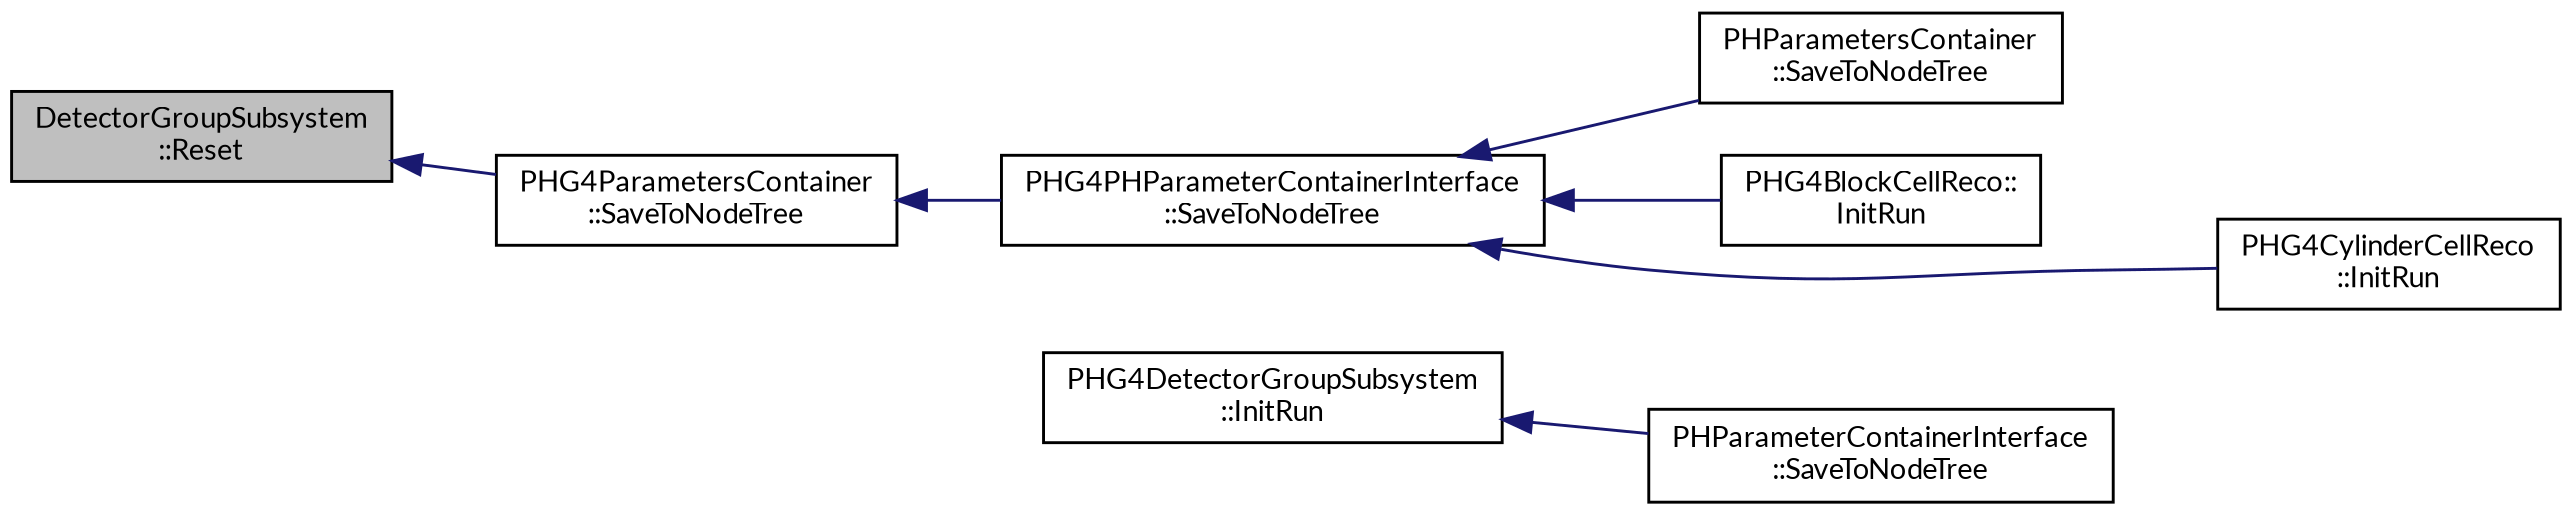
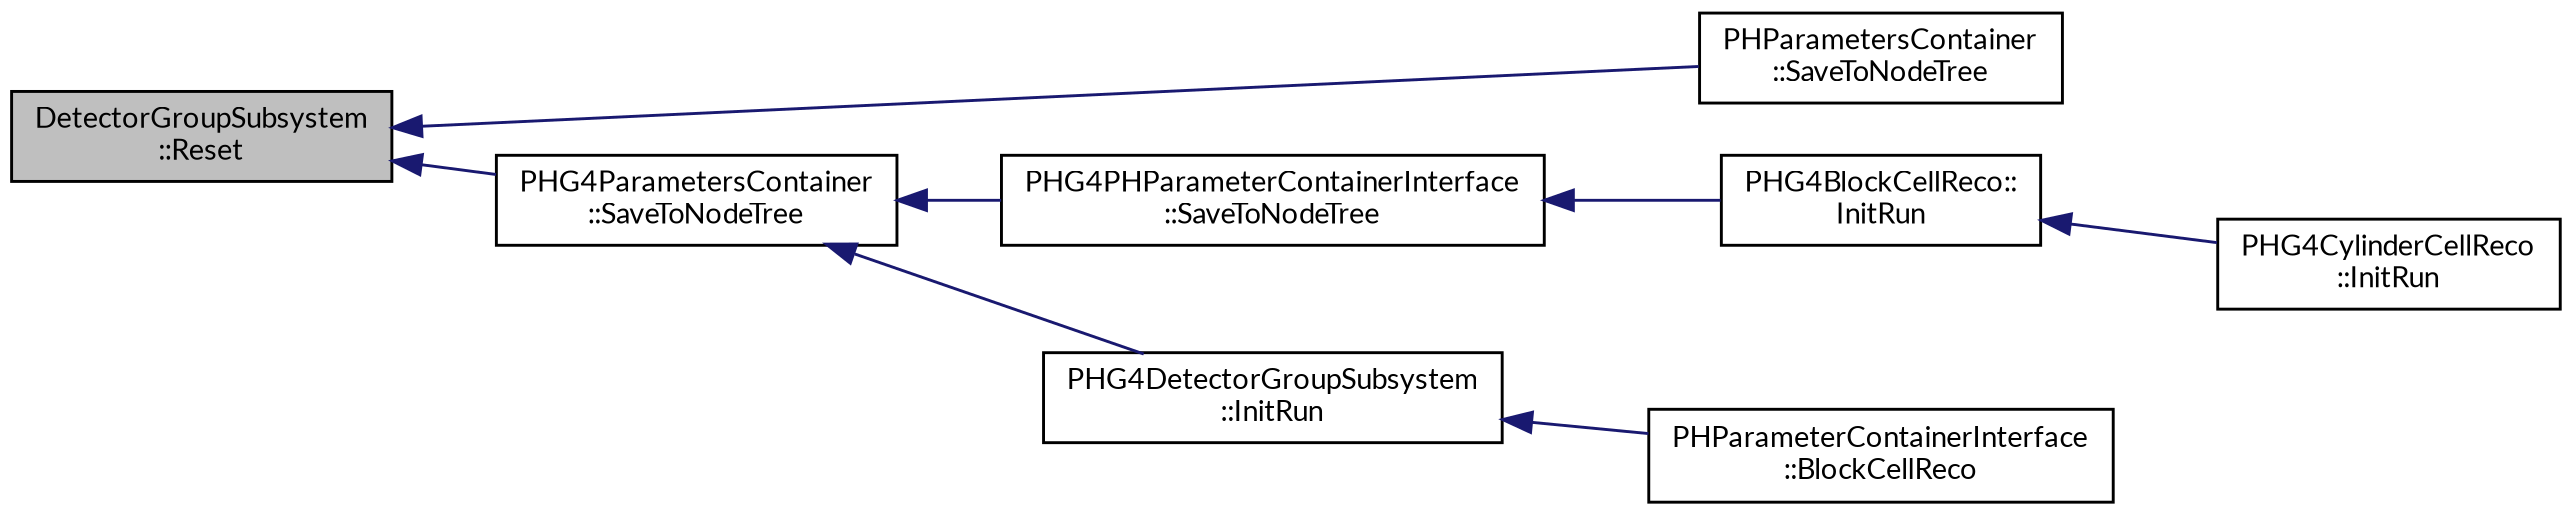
  digraph {
    fontname=Lato
    rankdir=LR
    node [color=black fontname=Lato fontsize=10 shape=record]
    edge [color=midnightblue dir=back fontname=Lato fontsize=10 labelfontname=FreeSans labelfontsize=10 style=solid]
    n1 [fillcolor=grey75 fontcolor=black height=0.2 label="DetectorGroupSubsystem\l::Reset" style=filled width=0.4]
    n2 [height=0.2 label="PHParametersContainer\l::SaveToNodeTree" width=0.4]
    n3 [height=0.2 label="PHG4ParametersContainer\l::SaveToNodeTree" width=0.4]
    n4 [height=0.2 label="PHG4DetectorGroupSubsystem\l::InitRun" width=0.4]
    n5 [height=0.2 label="PHG4PHParameterContainerInterface\l::SaveToNodeTree" width=0.4]
-   n6 [height=0.2 label="PHParameterContainerInterface\l::SaveToNodeTree" width=0.4]
+   n6 [height=0.2 label="PHParameterContainerInterface\l::BlockCellReco" width=0.4]
    n7 [height=0.2 label="PHG4BlockCellReco::\lInitRun" width=0.4]
    n8 [height=0.2 label="PHG4CylinderCellReco\l::InitRun" width=0.4]
-   n5 -> n2
+   n1 -> n2
    n1 -> n3
+   n3 -> n4
    n3 -> n5
    n4 -> n6
    n5 -> n7
-   n5 -> n8
+   n7 -> n8
  }
